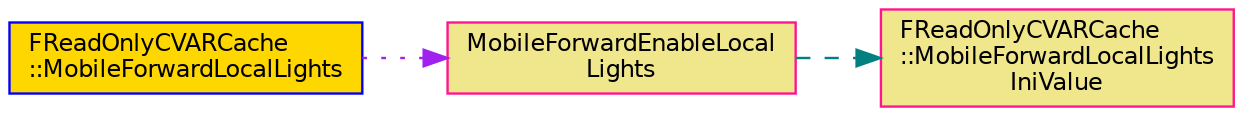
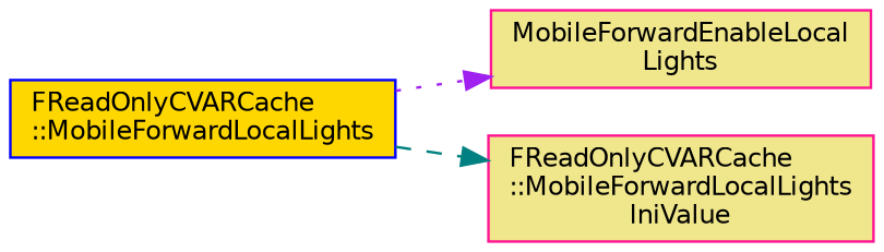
  digraph {
    rankdir=LR
    node [color=deeppink fillcolor=khaki fontname=Helvetica fontsize=10 shape=box style=filled]
    edge [fontname=Helvetica fontsize=10 labelfontname=Helvetica labelfontsize=10]
    n1 [fontcolor=black height=0.2 label="MobileForwardEnableLocal\lLights" width=0.4]
    n2 [color=blue fillcolor=gold height=0.2 label="FReadOnlyCVARCache\l::MobileForwardLocalLights" width=0.4]
    n3 [height=0.2 label="FReadOnlyCVARCache\l::MobileForwardLocalLights\lIniValue" width=0.4]
    n2 -> n1 [color=purple style=dotted]
-   n1 -> n3 [color=teal style=dashed]
+   n2 -> n3 [color=teal style=dashed]
  }
